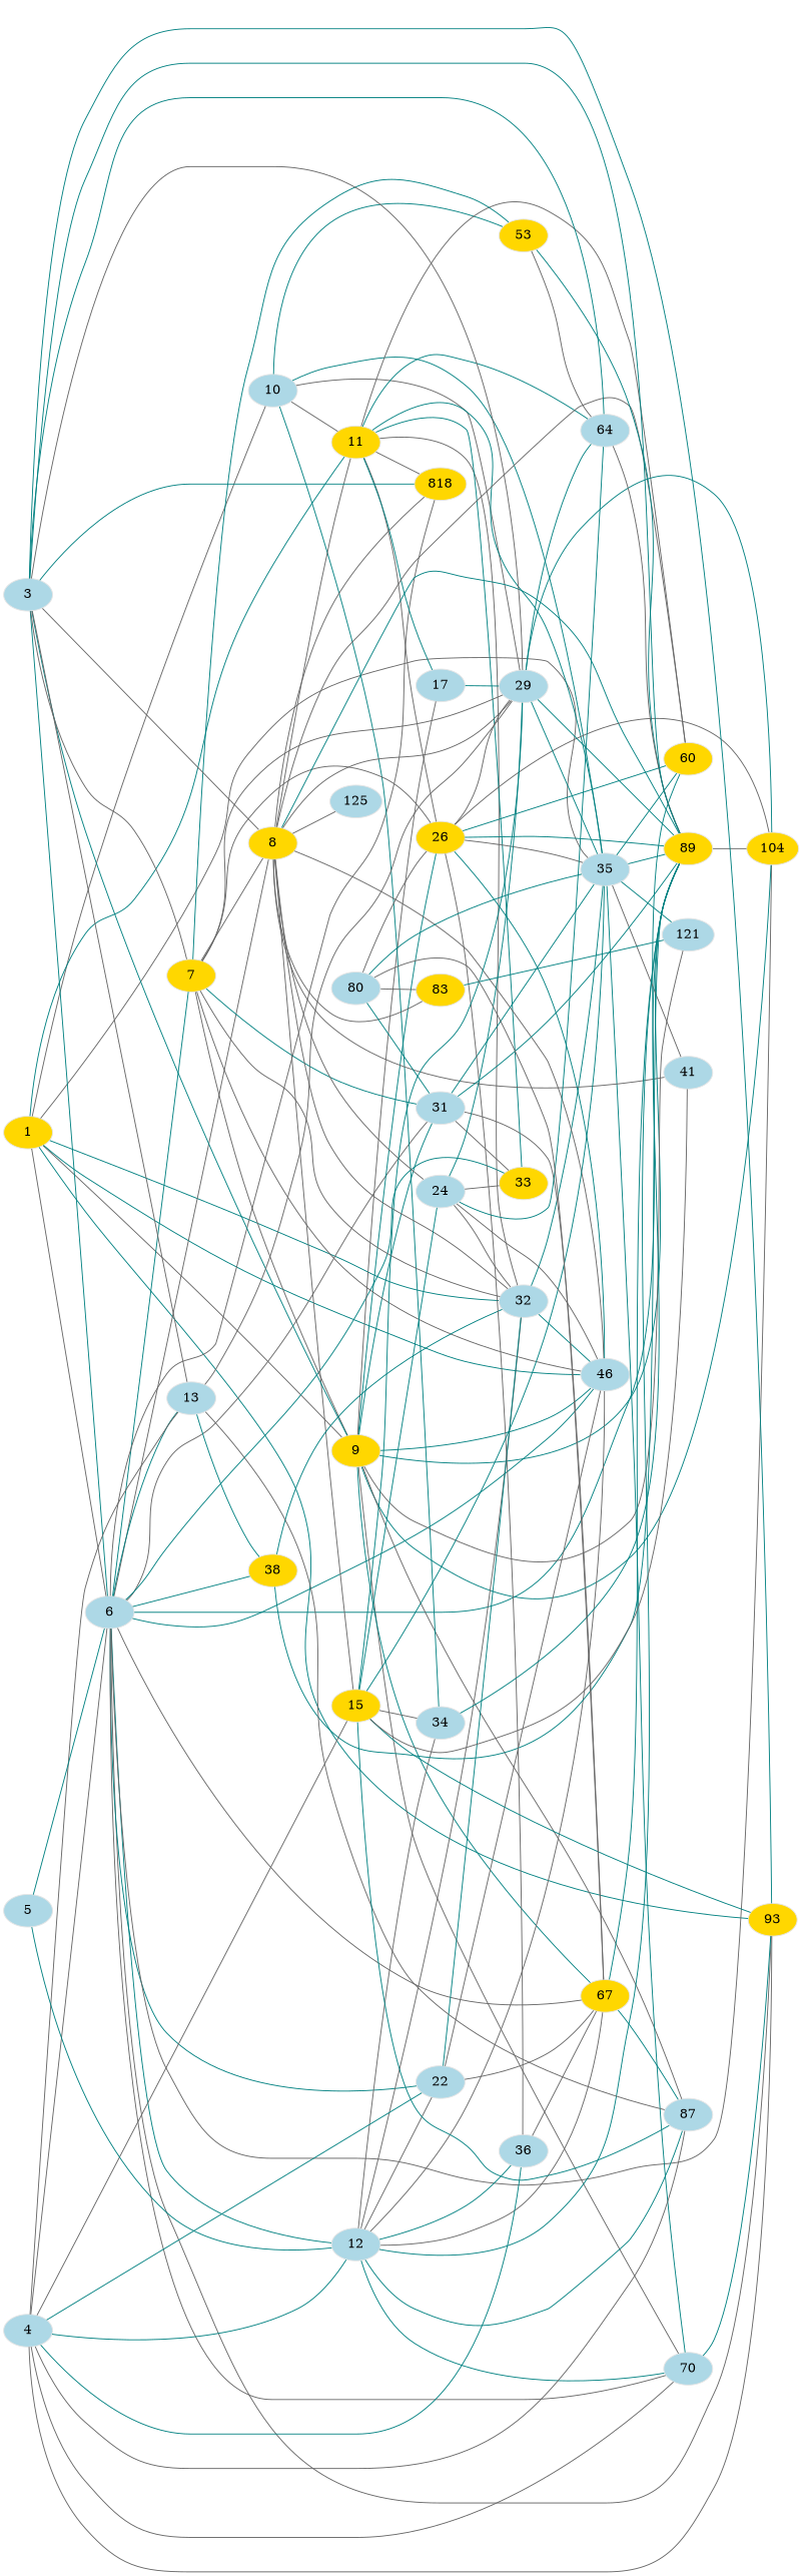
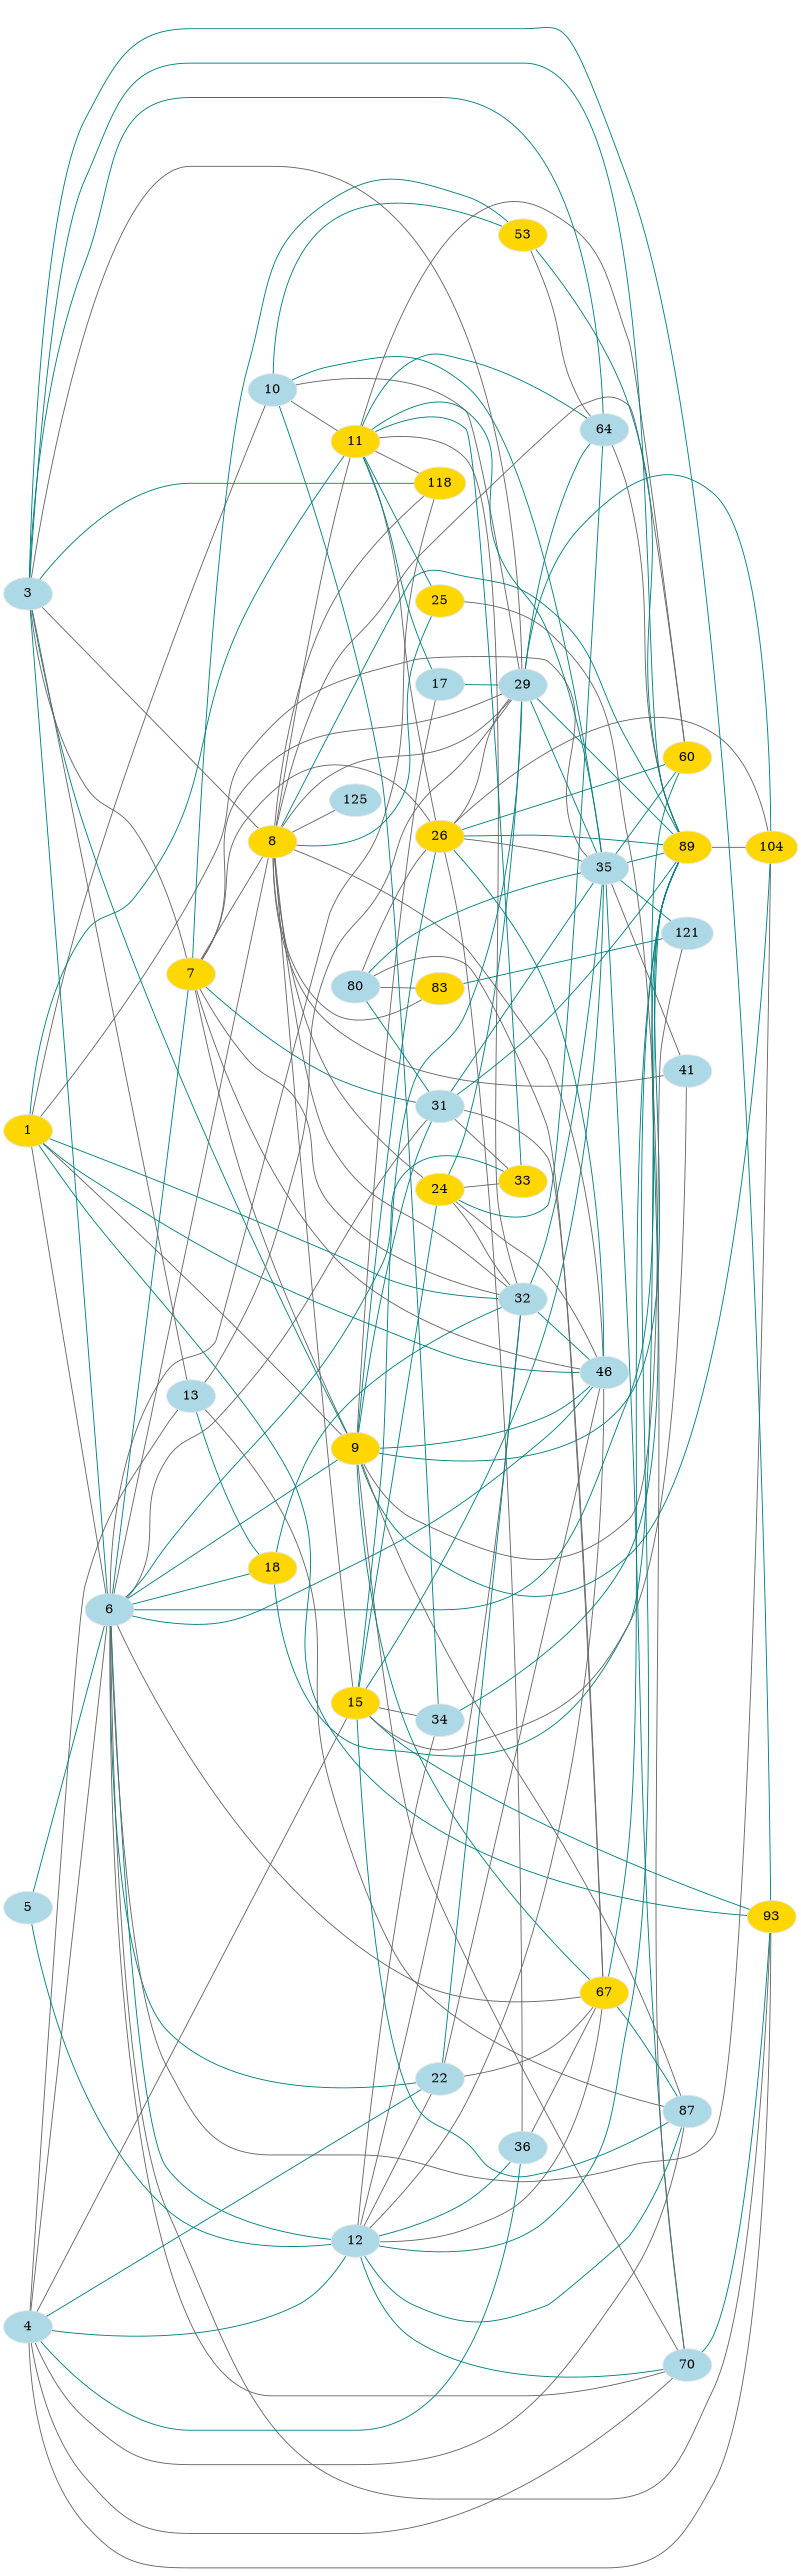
  graph {
    rankdir=LR
    node [color=gray90 fillcolor=lightblue style=filled]
    edge [color=teal]
    1 [fillcolor=gold super="+2+76"]
    6 [super="+55+27+66+21"]
    9 [fillcolor=gold super="+44"]
    10 [super="+80"]
    11 [fillcolor=gold super="+65+45+43"]
    32 [super="+74+42+138"]
    35 [super="+115+68"]
    46 [super="+119+143"]
    93 [fillcolor=gold super="+99"]
    7 [fillcolor=gold super="+88+72"]
    8 [fillcolor=gold super="+62+19"]
-   118 [fillcolor=gold label=818]
+   118 [fillcolor=gold]
    12 [super="+117+48+113"]
    22 [super="+84+61"]
    70 [super="+77"]
-   18 [fillcolor=gold label=38]
+   18 [fillcolor=gold]
    31 [super="+110+49"]
    33 [fillcolor=gold super="+91"]
    60 [fillcolor=gold super="+111"]
    67 [fillcolor=gold super="+116+127"]
    104 [fillcolor=gold super="+114"]
    89 [fillcolor=gold super="+146+95"]
    87 [super="+144"]
    26 [fillcolor=gold super="+79+97+38"]
    17 [super="+39"]
    121
    29 [super="+30+52+105+63"]
    53 [fillcolor=gold]
    34 [super="+69"]
    64 [super="+135"]
+   25 [fillcolor=gold super="+58"]
    41 [super="+56"]
    3 [super="+103+75"]
    13 [super="+23"]
    n35 [fillcolor=gold label=15 super="+73+50"]
-   24 [super="+37"]
+   24 [fillcolor=gold super="+37"]
    83 [fillcolor=gold super="+124"]
    125
    4 [super="+15+14"]
    36 [super="+96"]
    5
    n42 [label=80 super="+134"]
    1 -- 6 [color=gray40]
    1 -- 9 [color=gray40]
    1 -- 10 [color=gray40]
    1 -- 11
    1 -- 32
    1 -- 35 [color=gray40]
    1 -- 46
    1 -- 93
-   6 -- 13
+   6 -- 9
    6 -- 46
    6 -- 93 [color=gray40 weight=2]
    6 -- 7
    6 -- 8 [color=gray40]
    6 -- 118 [color=gray40]
    6 -- 12
    6 -- 22
    6 -- 70 [color=gray40]
    6 -- 18
    6 -- 31 [color=gray40]
    6 -- 33
    6 -- 60
    6 -- 67 [color=gray40]
    6 -- 104 [color=gray40]
    9 -- 46
    9 -- 70 [color=gray40]
    9 -- 31
    9 -- 67
    9 -- 104
    9 -- 89
    9 -- 87 [color=gray40]
    9 -- 26
    9 -- 17 [color=gray40]
    9 -- 121 [color=gray40]
    10 -- 11 [color=gray40]
    10 -- 35
    10 -- 29 [color=gray40]
    10 -- 53
    10 -- 34
    11 -- 32 [color=gray40]
    11 -- 35
    11 -- 118 [color=gray40]
    11 -- 33
    11 -- 60 [color=gray40]
    11 -- 26 [color=gray40 weight=3]
    11 -- 17
    11 -- 64 [weight=2]
+   11 -- 25
    32 -- 35 [weight=2]
    32 -- 46
    35 -- 70
    35 -- 60
    35 -- 89
    35 -- 121
    35 -- 41 [color=gray40]
    7 -- 9 [color=gray40 weight=2]
    7 -- 32 [color=gray40]
    7 -- 46 [color=gray40]
    7 -- 8 [color=gray40]
    7 -- 31
    7 -- 26 [color=gray40]
    7 -- 29 [color=gray40]
    7 -- 53
    8 -- 11 [color=gray40 weight=2]
    8 -- 32 [color=gray40]
    8 -- 46 [color=gray40]
    8 -- 118 [color=gray40]
    8 -- 60 [color=gray40]
    8 -- 89
    8 -- 29 [color=gray40]
+   8 -- 25 [weight=2]
    8 -- 41 [color=gray40]
    8 -- n35 [color=gray40]
    8 -- 24 [color=gray40]
    8 -- 83 [color=gray40]
    8 -- 125 [color=gray40 weight=2]
    12 -- 32 [color=gray40]
    12 -- 46 [color=gray40]
    12 -- 22 [color=gray40]
    12 -- 70
    12 -- 67 [color=gray40]
    12 -- 89
    12 -- 87
    12 -- 34 [color=gray40]
    12 -- 36
    22 -- 32
    22 -- 46 [color=gray40 weight=2]
    22 -- 67 [color=gray40 weight=2]
    70 -- 93
    18 -- 32
    18 -- 89
    31 -- 35 [weight=2]
    31 -- 33 [color=gray40]
    31 -- 67 [color=gray40]
    31 -- 89
    67 -- 89
    67 -- 87
    89 -- 104 [color=gray40]
    26 -- 35 [color=gray40 weight=2]
    26 -- 46
    26 -- 60
    26 -- 104 [color=gray40]
    26 -- 89
    26 -- 29 [color=gray40 weight=2]
    26 -- 36 [color=gray40 weight=3]
    17 -- 29
    29 -- 35
    29 -- 104
    29 -- 89
    29 -- 64
    53 -- 89
    53 -- 64 [color=gray40]
    34 -- 89
    64 -- 89 [color=gray40]
+   25 -- 70 [color=gray40]
    3 -- 6
    3 -- 9 [weight=2]
    3 -- 93 [weight=2]
    3 -- 7 [color=gray40 weight=2]
    3 -- 8 [color=gray40]
    3 -- 118
    3 -- 89 [weight=2]
    3 -- 29 [color=gray40]
    3 -- 64
    3 -- 13 [color=gray40]
    13 -- 18
    13 -- 87 [color=gray40]
    13 -- 29 [color=gray40]
    n35 -- 35
    n35 -- 93 [weight=2]
    n35 -- 87
    n35 -- 29 [weight=3]
    n35 -- 34 [color=gray40]
    n35 -- 41 [color=gray40]
    n35 -- 24
    24 -- 32 [color=gray40]
    24 -- 46 [color=gray40 weight=2]
    24 -- 33 [color=gray40]
    24 -- 29
    24 -- 64
    83 -- 121
    4 -- 6 [color=gray40]
    4 -- 93 [color=gray40]
    4 -- 12
    4 -- 22
    4 -- 70 [color=gray40]
    4 -- 87 [color=gray40]
    4 -- 13 [color=gray40]
    4 -- n35 [color=gray40]
    4 -- 36
    36 -- 67 [color=gray40]
    5 -- 6
    5 -- 12
    n42 -- 35
    n42 -- 31
    n42 -- 67 [color=gray40]
    n42 -- 26 [color=gray40]
    n42 -- 83 [color=gray40]
  }
